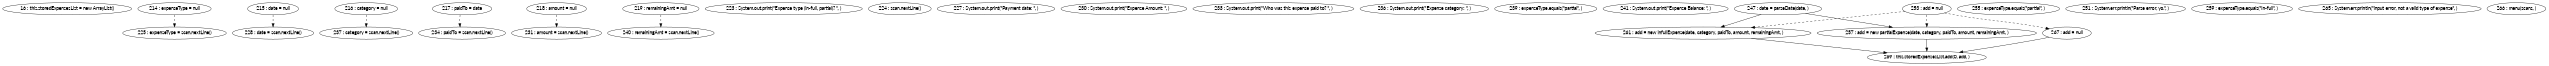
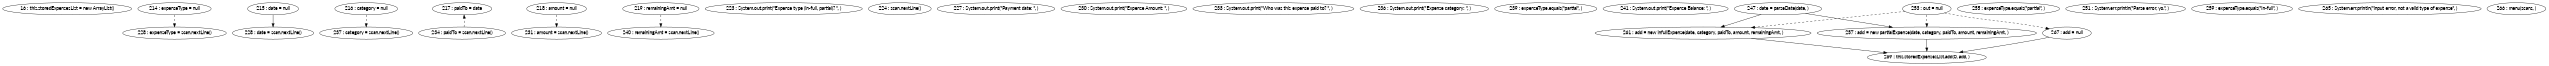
  digraph {
    fontname=Lato
    node [fontname=Lato]
    edge [fontname=Lato style=dashed]
    "16 : this.storedExpensesList = new ArrayList()"
    "214 : expenseType = null"
-   "225 : expenseType = scan.nextLine()"
+   "225 : expenseType = scan.nextLine()" [label="228 : expenseType = scan.nextLine()"]
    "215 : date = null"
    "228 : date = scan.nextLine()"
    "216 : category = null"
    "237 : category = scan.nextLine()"
    n8 [label="217 : paidTo = date"]
    "234 : paidTo = scan.nextLine()"
    "218 : amount = null"
    "231 : amount = scan.nextLine()"
    n12 [label="240 : remainingAmt = scan.nextLine()"]
    "219 : remainingAmt = null"
    "223 : System.out.print(\"Expense type (in-full, partial)? \", )"
    "224 : scan.nextLine()"
    "227 : System.out.print(\"Payment date: \", )"
    "230 : System.out.print(\"Expense Amount: \", )"
    "233 : System.out.print(\"Who was this expense paid to? \", )"
    "236 : System.out.print(\"Expense category: \", )"
    "239 : expenseType.equals(\"partial\", )"
    "241 : System.out.print(\"Expense Balance: \", )"
    "247 : date = parseDate(date, )"
    "257 : add = new partialExpense(date, category, paidTo, amount, remainingAmt, )"
    "261 : add = new infullExpense(date, category, paidTo, amount, remainingAmt, )"
    "269 : this.storedExpensesList.add(0, add, )"
-   "253 : add = null"
+   "253 : add = null" [label="253 : out = null"]
    "267 : add = null"
    "255 : expenseType.equals(\"partial\", )"
    "251 : System.err.println(\"Parse error, yo.\", )"
    "259 : expenseType.equals(\"in-full\", )"
    "265 : System.err.println(\"Input error, not a valid type of expense\", )"
    "266 : menu(scans, )"
    "214 : expenseType = null" -> "225 : expenseType = scan.nextLine()"
-   "215 : date = null" -> "228 : date = scan.nextLine()"
+   "215 : date = null" -> "228 : date = scan.nextLine()" [style=solid]
    "216 : category = null" -> "237 : category = scan.nextLine()"
-   n8 -> "234 : paidTo = scan.nextLine()"
+   "234 : paidTo = scan.nextLine()" -> n8
    "218 : amount = null" -> "231 : amount = scan.nextLine()"
    "219 : remainingAmt = null" -> n12
    "247 : date = parseDate(date, )" -> "257 : add = new partialExpense(date, category, paidTo, amount, remainingAmt, )" [style=""]
    "247 : date = parseDate(date, )" -> "261 : add = new infullExpense(date, category, paidTo, amount, remainingAmt, )" [style=""]
    "257 : add = new partialExpense(date, category, paidTo, amount, remainingAmt, )" -> "269 : this.storedExpensesList.add(0, add, )" [style=""]
    "261 : add = new infullExpense(date, category, paidTo, amount, remainingAmt, )" -> "269 : this.storedExpensesList.add(0, add, )" [style=""]
    "253 : add = null" -> "257 : add = new partialExpense(date, category, paidTo, amount, remainingAmt, )"
    "253 : add = null" -> "261 : add = new infullExpense(date, category, paidTo, amount, remainingAmt, )"
    "253 : add = null" -> "267 : add = null"
    "267 : add = null" -> "269 : this.storedExpensesList.add(0, add, )" [style=""]
  }
